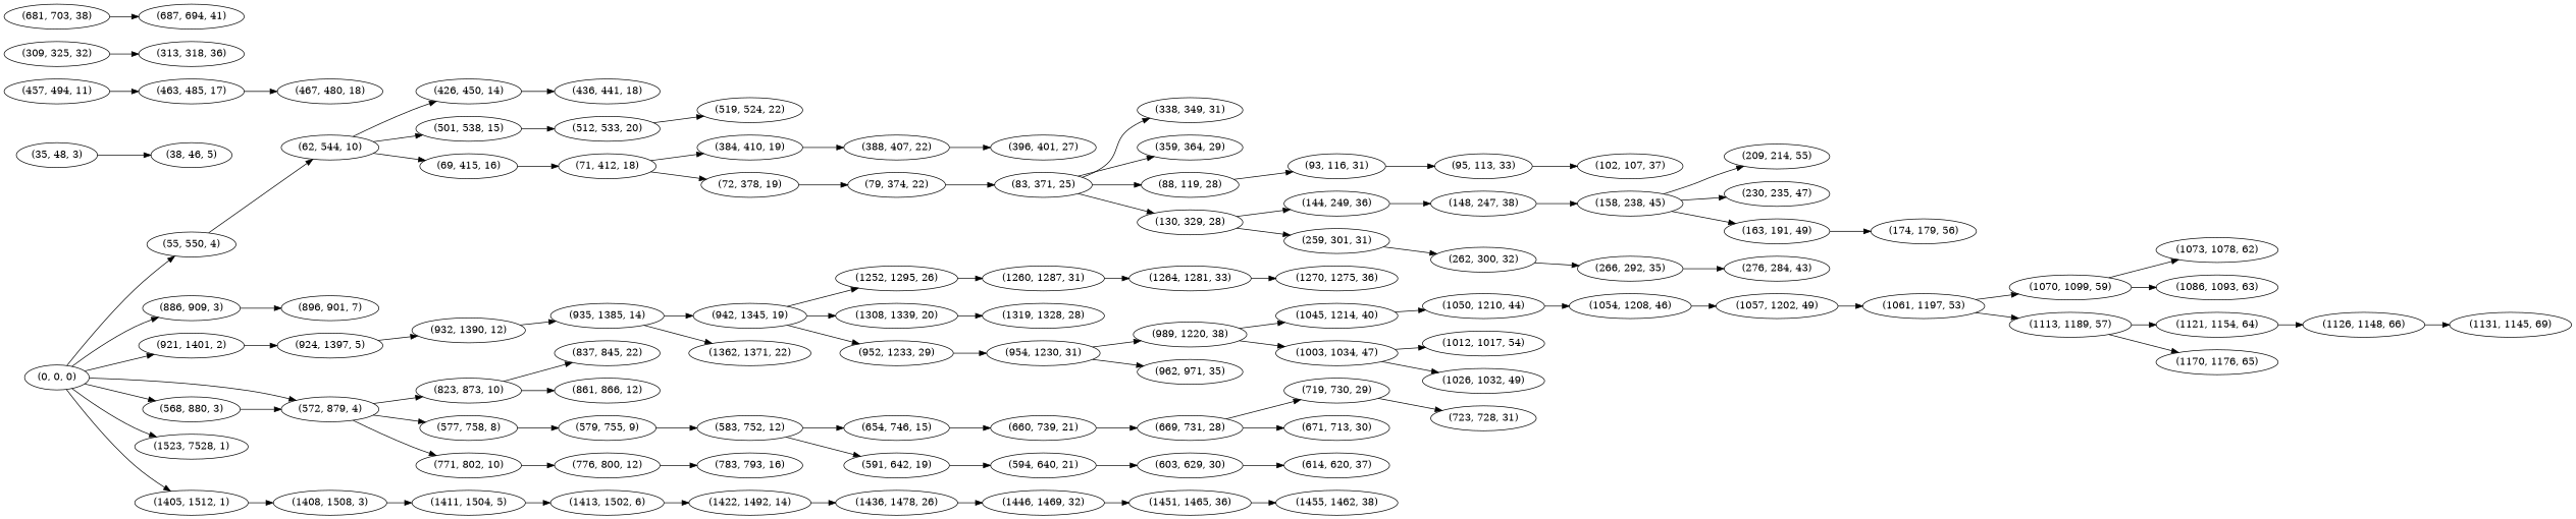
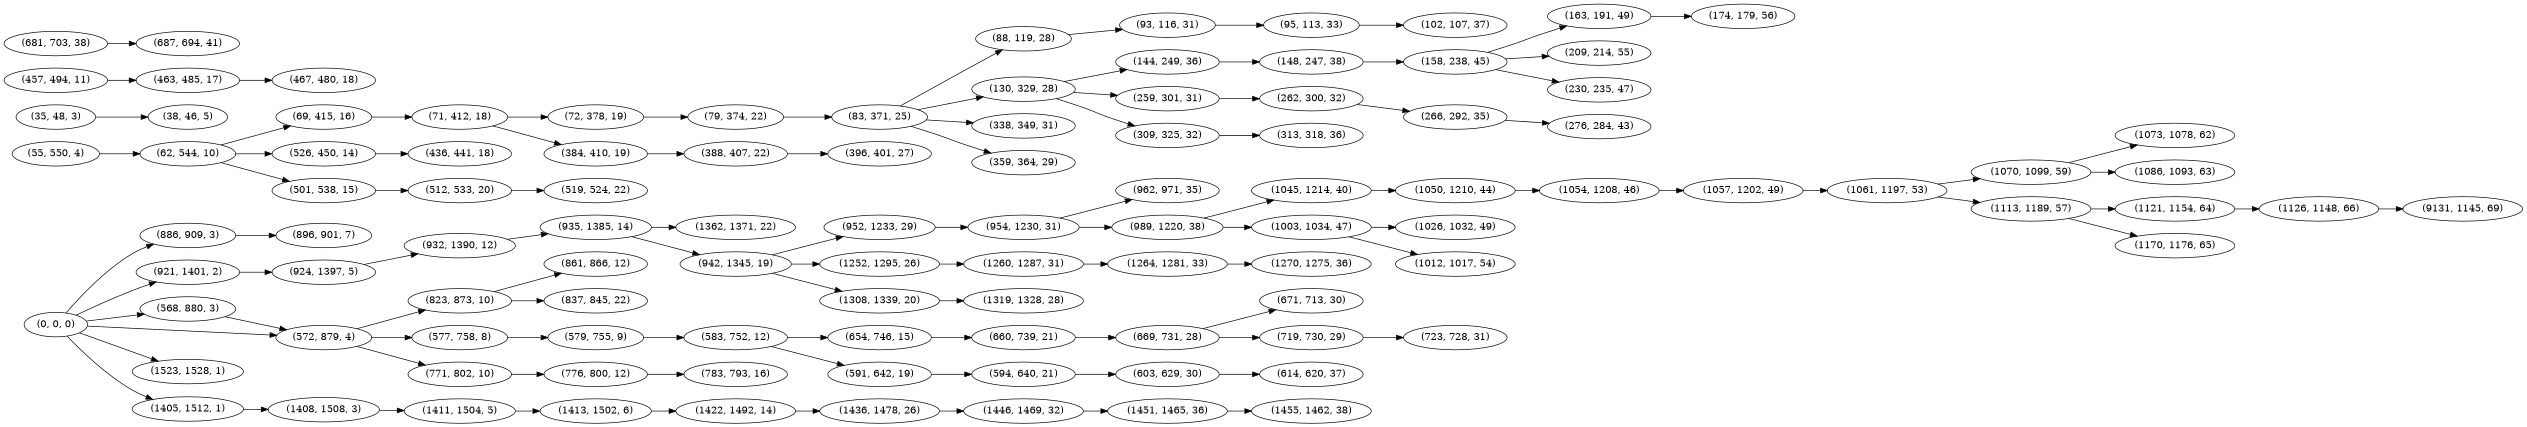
  digraph {
    rankdir=LR
    "(0, 0, 0)"
    "(55, 550, 4)"
    n3 [label="(568, 880, 3)"]
    "(886, 909, 3)"
    "(921, 1401, 2)"
    "(1405, 1512, 1)"
-   "(1523, 1528, 1)" [label="(1523, 7528, 1)"]
+   "(1523, 1528, 1)"
    "(572, 879, 4)"
    "(35, 48, 3)"
    "(38, 46, 5)"
    "(62, 544, 10)"
    "(896, 901, 7)"
    "(924, 1397, 5)"
    "(1408, 1508, 3)"
    "(69, 415, 16)"
-   "(426, 450, 14)"
+   "(426, 450, 14)" [label="(526, 450, 14)"]
    "(501, 538, 15)"
    "(71, 412, 18)"
    "(436, 441, 18)"
    "(457, 494, 11)"
    "(463, 485, 17)"
    "(512, 533, 20)"
    "(72, 378, 19)"
    "(384, 410, 19)"
    "(79, 374, 22)"
    "(388, 407, 22)"
    "(83, 371, 25)"
    "(88, 119, 28)"
    "(130, 329, 28)"
    "(338, 349, 31)"
    "(359, 364, 29)"
    "(93, 116, 31)"
    "(144, 249, 36)"
    "(259, 301, 31)"
    "(309, 325, 32)"
    "(95, 113, 33)"
    "(102, 107, 37)"
    "(148, 247, 38)"
    "(262, 300, 32)"
    "(313, 318, 36)"
    "(158, 238, 45)"
    "(163, 191, 49)"
    "(209, 214, 55)"
    "(230, 235, 47)"
    "(174, 179, 56)"
    "(266, 292, 35)"
    "(276, 284, 43)"
    "(396, 401, 27)"
    "(467, 480, 18)"
    "(519, 524, 22)"
    "(577, 758, 8)"
    "(771, 802, 10)"
    "(823, 873, 10)"
    "(579, 755, 9)"
    "(776, 800, 12)"
    "(837, 845, 22)"
    "(861, 866, 12)"
    "(583, 752, 12)"
    "(591, 642, 19)"
    "(654, 746, 15)"
    "(594, 640, 21)"
    "(660, 739, 21)"
    "(603, 629, 30)"
    "(614, 620, 37)"
    "(669, 731, 28)"
    "(671, 713, 30)"
    "(719, 730, 29)"
    "(723, 728, 31)"
    "(681, 703, 38)"
    "(687, 694, 41)"
    "(783, 793, 16)"
    "(932, 1390, 12)"
    "(935, 1385, 14)"
    "(942, 1345, 19)"
    "(1362, 1371, 22)"
    "(952, 1233, 29)"
    "(1252, 1295, 26)"
    "(1308, 1339, 20)"
    "(954, 1230, 31)"
    "(1260, 1287, 31)"
    "(1319, 1328, 28)"
    "(962, 971, 35)"
    "(989, 1220, 38)"
    "(1003, 1034, 47)"
    "(1045, 1214, 40)"
    "(1012, 1017, 54)"
    "(1026, 1032, 49)"
    "(1050, 1210, 44)"
    "(1054, 1208, 46)"
    "(1057, 1202, 49)"
    "(1061, 1197, 53)"
    "(1070, 1099, 59)"
    "(1113, 1189, 57)"
    "(1073, 1078, 62)"
    "(1086, 1093, 63)"
    "(1121, 1154, 64)"
    "(1170, 1176, 65)"
    "(1126, 1148, 66)"
-   "(1131, 1145, 69)"
+   "(1131, 1145, 69)" [label="(9131, 1145, 69)"]
    "(1264, 1281, 33)"
    "(1270, 1275, 36)"
    "(1411, 1504, 5)"
    "(1413, 1502, 6)"
    "(1422, 1492, 14)"
    "(1436, 1478, 26)"
    "(1446, 1469, 32)"
    "(1451, 1465, 36)"
    "(1455, 1462, 38)"
-   "(0, 0, 0)" -> "(55, 550, 4)"
    "(0, 0, 0)" -> n3
    "(0, 0, 0)" -> "(886, 909, 3)"
    "(0, 0, 0)" -> "(921, 1401, 2)"
    "(0, 0, 0)" -> "(1405, 1512, 1)"
    "(0, 0, 0)" -> "(1523, 1528, 1)"
    "(0, 0, 0)" -> "(572, 879, 4)"
    "(55, 550, 4)" -> "(62, 544, 10)"
    n3 -> "(572, 879, 4)"
    "(886, 909, 3)" -> "(896, 901, 7)"
    "(921, 1401, 2)" -> "(924, 1397, 5)"
    "(1405, 1512, 1)" -> "(1408, 1508, 3)"
    "(572, 879, 4)" -> "(577, 758, 8)"
    "(572, 879, 4)" -> "(771, 802, 10)"
    "(572, 879, 4)" -> "(823, 873, 10)"
    "(35, 48, 3)" -> "(38, 46, 5)"
    "(62, 544, 10)" -> "(69, 415, 16)"
    "(62, 544, 10)" -> "(426, 450, 14)"
    "(62, 544, 10)" -> "(501, 538, 15)"
    "(924, 1397, 5)" -> "(932, 1390, 12)"
    "(1408, 1508, 3)" -> "(1411, 1504, 5)"
    "(69, 415, 16)" -> "(71, 412, 18)"
    "(426, 450, 14)" -> "(436, 441, 18)"
    "(501, 538, 15)" -> "(512, 533, 20)"
    "(71, 412, 18)" -> "(72, 378, 19)"
    "(71, 412, 18)" -> "(384, 410, 19)"
    "(457, 494, 11)" -> "(463, 485, 17)"
    "(463, 485, 17)" -> "(467, 480, 18)"
    "(512, 533, 20)" -> "(519, 524, 22)"
    "(72, 378, 19)" -> "(79, 374, 22)"
    "(384, 410, 19)" -> "(388, 407, 22)"
    "(79, 374, 22)" -> "(83, 371, 25)"
    "(388, 407, 22)" -> "(396, 401, 27)"
    "(83, 371, 25)" -> "(88, 119, 28)"
    "(83, 371, 25)" -> "(130, 329, 28)"
    "(83, 371, 25)" -> "(338, 349, 31)"
    "(83, 371, 25)" -> "(359, 364, 29)"
    "(88, 119, 28)" -> "(93, 116, 31)"
    "(130, 329, 28)" -> "(144, 249, 36)"
    "(130, 329, 28)" -> "(259, 301, 31)"
+   "(130, 329, 28)" -> "(309, 325, 32)"
    "(93, 116, 31)" -> "(95, 113, 33)"
    "(144, 249, 36)" -> "(148, 247, 38)"
    "(259, 301, 31)" -> "(262, 300, 32)"
    "(309, 325, 32)" -> "(313, 318, 36)"
    "(95, 113, 33)" -> "(102, 107, 37)"
    "(148, 247, 38)" -> "(158, 238, 45)"
    "(262, 300, 32)" -> "(266, 292, 35)"
    "(158, 238, 45)" -> "(163, 191, 49)"
    "(158, 238, 45)" -> "(209, 214, 55)"
    "(158, 238, 45)" -> "(230, 235, 47)"
    "(163, 191, 49)" -> "(174, 179, 56)"
    "(266, 292, 35)" -> "(276, 284, 43)"
    "(577, 758, 8)" -> "(579, 755, 9)"
    "(771, 802, 10)" -> "(776, 800, 12)"
    "(823, 873, 10)" -> "(837, 845, 22)"
    "(823, 873, 10)" -> "(861, 866, 12)"
    "(579, 755, 9)" -> "(583, 752, 12)"
    "(776, 800, 12)" -> "(783, 793, 16)"
    "(583, 752, 12)" -> "(591, 642, 19)"
    "(583, 752, 12)" -> "(654, 746, 15)"
    "(591, 642, 19)" -> "(594, 640, 21)"
    "(654, 746, 15)" -> "(660, 739, 21)"
    "(594, 640, 21)" -> "(603, 629, 30)"
    "(660, 739, 21)" -> "(669, 731, 28)"
    "(603, 629, 30)" -> "(614, 620, 37)"
    "(669, 731, 28)" -> "(671, 713, 30)"
    "(669, 731, 28)" -> "(719, 730, 29)"
    "(719, 730, 29)" -> "(723, 728, 31)"
    "(681, 703, 38)" -> "(687, 694, 41)"
    "(932, 1390, 12)" -> "(935, 1385, 14)"
    "(935, 1385, 14)" -> "(942, 1345, 19)"
    "(935, 1385, 14)" -> "(1362, 1371, 22)"
    "(942, 1345, 19)" -> "(952, 1233, 29)"
    "(942, 1345, 19)" -> "(1252, 1295, 26)"
    "(942, 1345, 19)" -> "(1308, 1339, 20)"
    "(952, 1233, 29)" -> "(954, 1230, 31)"
    "(1252, 1295, 26)" -> "(1260, 1287, 31)"
    "(1308, 1339, 20)" -> "(1319, 1328, 28)"
    "(954, 1230, 31)" -> "(962, 971, 35)"
    "(954, 1230, 31)" -> "(989, 1220, 38)"
    "(1260, 1287, 31)" -> "(1264, 1281, 33)"
    "(989, 1220, 38)" -> "(1003, 1034, 47)"
    "(989, 1220, 38)" -> "(1045, 1214, 40)"
    "(1003, 1034, 47)" -> "(1012, 1017, 54)"
    "(1003, 1034, 47)" -> "(1026, 1032, 49)"
    "(1045, 1214, 40)" -> "(1050, 1210, 44)"
    "(1050, 1210, 44)" -> "(1054, 1208, 46)"
    "(1054, 1208, 46)" -> "(1057, 1202, 49)"
    "(1057, 1202, 49)" -> "(1061, 1197, 53)"
    "(1061, 1197, 53)" -> "(1070, 1099, 59)"
    "(1061, 1197, 53)" -> "(1113, 1189, 57)"
    "(1070, 1099, 59)" -> "(1073, 1078, 62)"
    "(1070, 1099, 59)" -> "(1086, 1093, 63)"
    "(1113, 1189, 57)" -> "(1121, 1154, 64)"
    "(1113, 1189, 57)" -> "(1170, 1176, 65)"
    "(1121, 1154, 64)" -> "(1126, 1148, 66)"
    "(1126, 1148, 66)" -> "(1131, 1145, 69)"
    "(1264, 1281, 33)" -> "(1270, 1275, 36)"
    "(1411, 1504, 5)" -> "(1413, 1502, 6)"
    "(1413, 1502, 6)" -> "(1422, 1492, 14)"
    "(1422, 1492, 14)" -> "(1436, 1478, 26)"
    "(1436, 1478, 26)" -> "(1446, 1469, 32)"
    "(1446, 1469, 32)" -> "(1451, 1465, 36)"
    "(1451, 1465, 36)" -> "(1455, 1462, 38)"
  }
